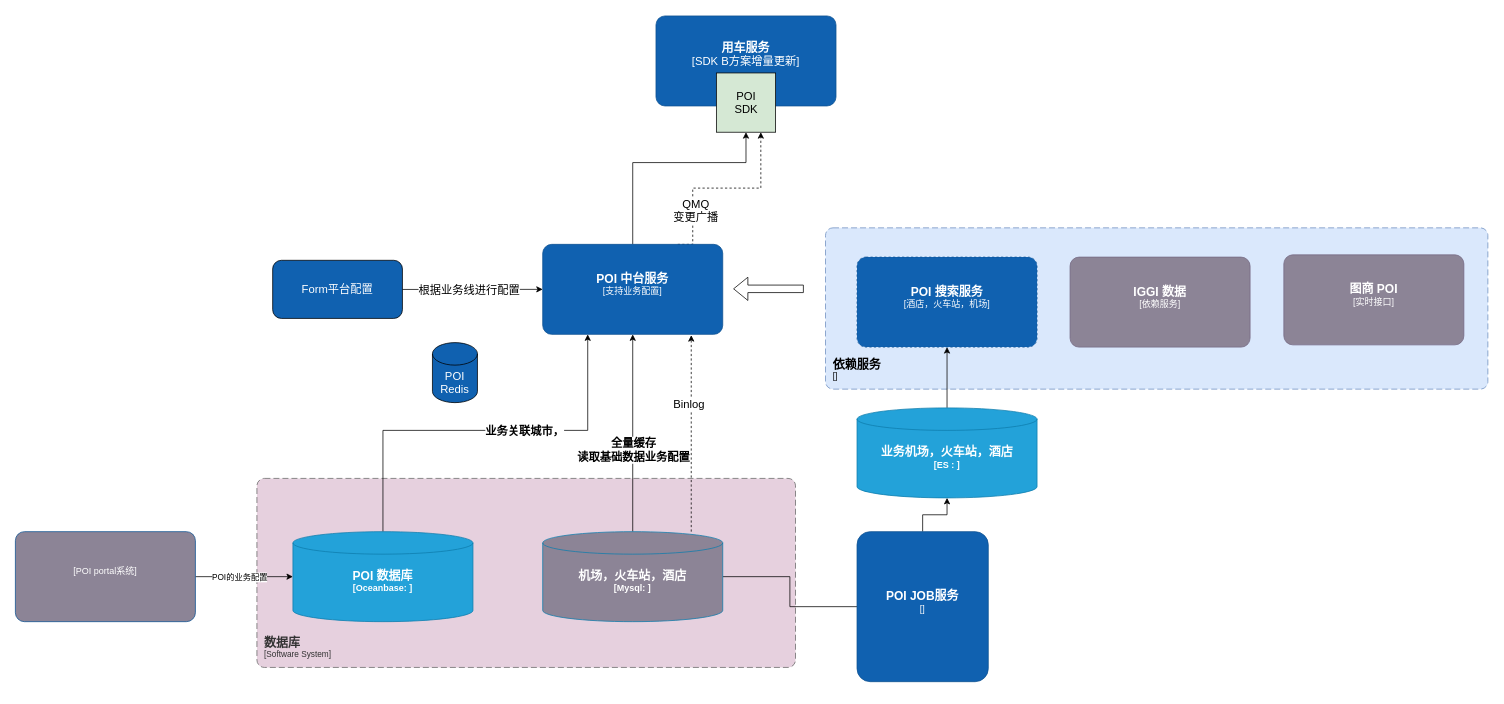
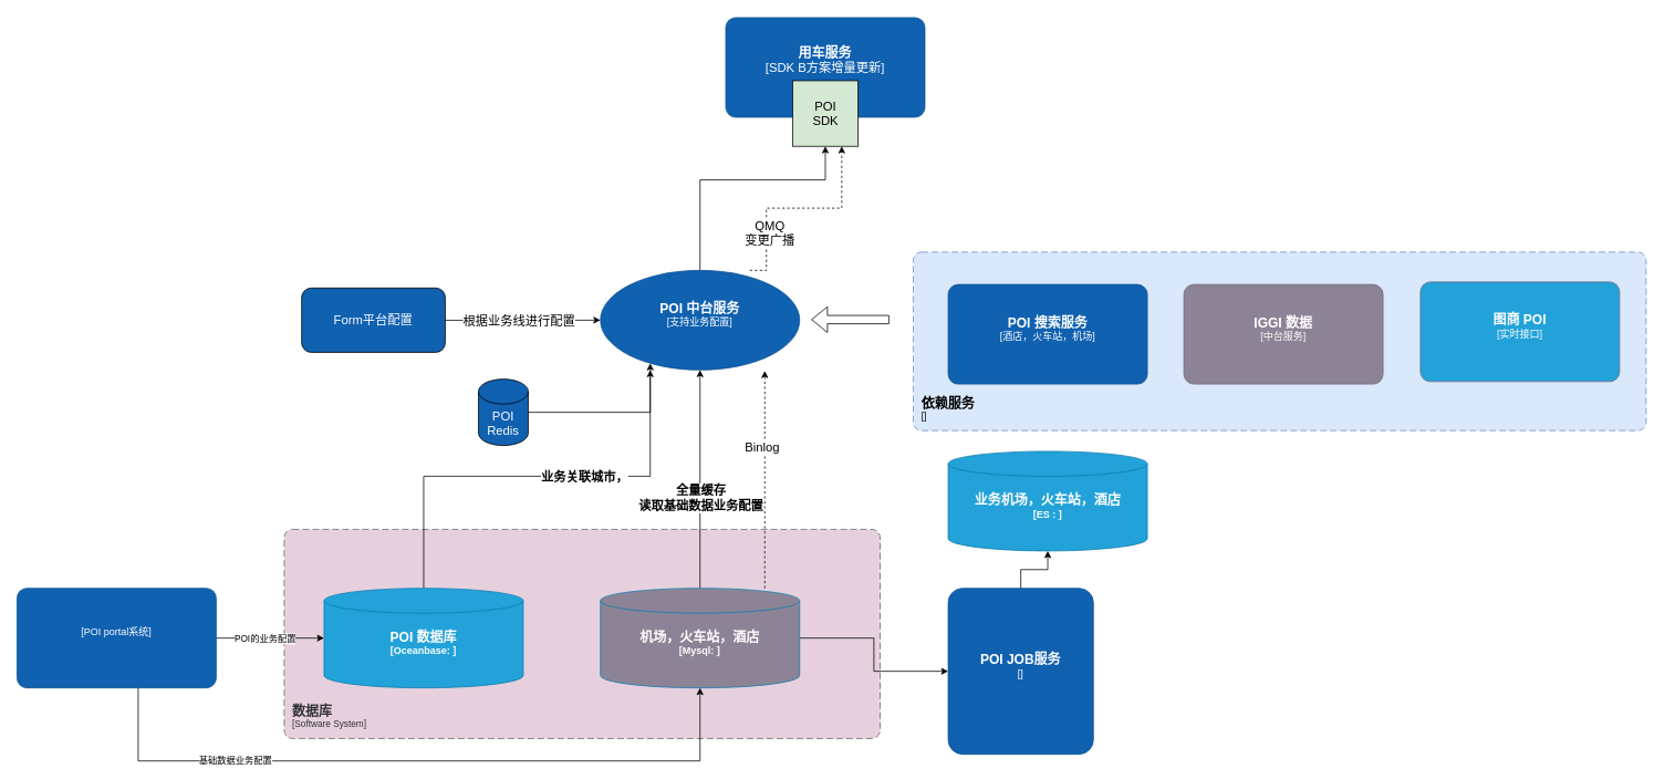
  <mxCell id="0" />
  <mxCell id="1" parent="0" />
  <mxCell id="2" value="&lt;font style=&quot;font-size: 16px&quot;&gt;&lt;b&gt;&lt;div style=&quot;text-align: left&quot;&gt;依赖服务&lt;/div&gt;&lt;/b&gt;&lt;/font&gt;&lt;div style=&quot;text-align: left&quot;&gt;[]&lt;/div&gt;" style="rounded=1;fontSize=11;whiteSpace=wrap;html=1;dashed=1;arcSize=20;fillColor=#dae8fc;strokeColor=#6c8ebf;labelBackgroundColor=none;align=left;verticalAlign=bottom;labelBorderColor=none;spacingTop=0;spacing=10;dashPattern=8 4;metaEdit=1;rotatable=0;perimeter=rectanglePerimeter;noLabel=0;labelPadding=0;allowArrows=0;connectable=0;expand=0;recursiveResize=0;editable=1;pointerEvents=0;absoluteArcSize=1;points=[[0.25,0,0],[0.5,0,0],[0.75,0,0],[1,0.25,0],[1,0.5,0],[1,0.75,0],[0.75,1,0],[0.5,1,0],[0.25,1,0],[0,0.75,0],[0,0.5,0],[0,0.25,0]];" parent="1" vertex="1"><mxGeometry x="1100" y="303" width="883" height="215" as="geometry" /></mxCell>
  <mxCell id="3" value="&lt;font style=&quot;font-size: 16px&quot;&gt;&lt;b&gt;&lt;div style=&quot;text-align: left&quot;&gt;数据库&lt;/div&gt;&lt;/b&gt;&lt;/font&gt;&lt;div style=&quot;text-align: left&quot;&gt;[Software System]&lt;/div&gt;" style="rounded=1;fontSize=11;whiteSpace=wrap;html=1;dashed=1;arcSize=20;fillColor=#E6D0DE;strokeColor=#666666;fontColor=#333333;labelBackgroundColor=none;align=left;verticalAlign=bottom;labelBorderColor=none;spacingTop=0;spacing=10;dashPattern=8 4;metaEdit=1;rotatable=0;perimeter=rectanglePerimeter;noLabel=0;labelPadding=0;allowArrows=0;connectable=0;expand=0;recursiveResize=0;editable=1;pointerEvents=0;absoluteArcSize=1;points=[[0.25,0,0],[0.5,0,0],[0.75,0,0],[1,0.25,0],[1,0.5,0],[1,0.75,0],[0.75,1,0],[0.5,1,0],[0.25,1,0],[0,0.75,0],[0,0.5,0],[0,0.25,0]];" parent="1" vertex="1"><mxGeometry x="342" y="637" width="718" height="252" as="geometry" /></mxCell>
  <mxCell id="4" style="edgeStyle=orthogonalEdgeStyle;rounded=0;orthogonalLoop=1;jettySize=auto;html=1;entryX=0.5;entryY=1;entryDx=0;entryDy=0;fontSize=15;fontColor=#000000;" parent="1" source="7" target="34" edge="1"><mxGeometry relative="1" as="geometry"><Array as="points"><mxPoint x="843" y="216" /><mxPoint x="994" y="216" /></Array></mxGeometry></mxCell>
  <mxCell id="5" style="edgeStyle=orthogonalEdgeStyle;rounded=0;orthogonalLoop=1;jettySize=auto;html=1;exitX=0.75;exitY=0;exitDx=0;exitDy=0;exitPerimeter=0;entryX=0.75;entryY=1;entryDx=0;entryDy=0;dashed=1;fontSize=15;fontColor=#000000;" parent="1" source="7" target="34" edge="1"><mxGeometry relative="1" as="geometry"><Array as="points"><mxPoint x="923" y="325" /><mxPoint x="923" y="250" /><mxPoint x="1014" y="250" /></Array></mxGeometry></mxCell>
  <mxCell id="6" value="QMQ&lt;br&gt;变更广播" style="edgeLabel;html=1;align=center;verticalAlign=middle;resizable=0;points=[];fontSize=15;fontColor=#000000;" parent="5" vertex="1" connectable="0"><mxGeometry x="-0.493" y="-3" relative="1" as="geometry"><mxPoint as="offset" /></mxGeometry></mxCell>
- <mxCell id="7" value="&lt;font style=&quot;font-size: 16px&quot;&gt;&lt;b&gt;POI 中台服务&lt;/b&gt;&lt;/font&gt;&lt;div&gt;[支持业务配置]&lt;/div&gt;&lt;br&gt;&lt;div&gt;&lt;font style=&quot;font-size: 11px&quot;&gt;&lt;font color=&quot;#cccccc&quot;&gt;&lt;/font&gt;&lt;/div&gt;" style="rounded=1;whiteSpace=wrap;html=1;labelBackgroundColor=none;fillColor=#1061B0;fontColor=#ffffff;align=center;arcSize=10;strokeColor=#0D5091;metaEdit=1;resizable=0;points=[[0.25,0,0],[0.5,0,0],[0.75,0,0],[1,0.25,0],[1,0.5,0],[1,0.75,0],[0.75,1,0],[0.5,1,0],[0.25,1,0],[0,0.75,0],[0,0.5,0],[0,0.25,0]];" parent="1" vertex="1"><mxGeometry x="723" y="325" width="240" height="120" as="geometry" /></mxCell>
+ <mxCell id="7" value="&lt;font style=&quot;font-size: 16px&quot;&gt;&lt;b&gt;POI 中台服务&lt;/b&gt;&lt;/font&gt;&lt;div&gt;[支持业务配置]&lt;/div&gt;&lt;br&gt;&lt;div&gt;&lt;font style=&quot;font-size: 11px&quot;&gt;&lt;font color=&quot;#cccccc&quot;&gt;&lt;/font&gt;&lt;/div&gt;" style="ellipse;whiteSpace=wrap;html=1;labelBackgroundColor=none;fillColor=#1061B0;fontColor=#ffffff;align=center;arcSize=10;strokeColor=#0D5091;metaEdit=1;resizable=0;points=[[0.25,0,0],[0.5,0,0],[0.75,0,0],[1,0.25,0],[1,0.5,0],[1,0.75,0],[0.75,1,0],[0.5,1,0],[0.25,1,0],[0,0.75,0],[0,0.5,0],[0,0.25,0]];" parent="1" vertex="1"><mxGeometry x="723" y="325" width="240" height="120" as="geometry" /></mxCell>
  <mxCell id="8" style="edgeStyle=orthogonalEdgeStyle;rounded=0;orthogonalLoop=1;jettySize=auto;html=1;" parent="1" source="10" target="7" edge="1"><mxGeometry relative="1" as="geometry"><Array as="points"><mxPoint x="510" y="573" /><mxPoint x="783" y="573" /></Array></mxGeometry></mxCell>
  <mxCell id="9" value="业务关联城市，" style="edgeLabel;html=1;align=center;verticalAlign=middle;resizable=0;points=[];fontStyle=1;fontSize=15;" parent="8" vertex="1" connectable="0"><mxGeometry x="0.206" y="1" relative="1" as="geometry"><mxPoint as="offset" /></mxGeometry></mxCell>
  <mxCell id="10" value="&lt;font style=&quot;font-size: 16px&quot;&gt;&lt;b&gt;POI 数据库&lt;/font&gt;&lt;div&gt;[Oceanbase:&amp;nbsp;]&lt;/div&gt;&lt;br&gt;&lt;div&gt;&lt;font style=&quot;font-size: 11px&quot;&gt;&lt;font color=&quot;#E6E6E6&quot;&gt;&lt;/font&gt;&lt;/div&gt;" style="shape=cylinder3;size=15;whiteSpace=wrap;html=1;boundedLbl=1;rounded=0;labelBackgroundColor=none;fillColor=#23A2D9;fontSize=12;fontColor=#ffffff;align=center;strokeColor=#0E7DAD;metaEdit=1;points=[[0.5,0,0],[1,0.25,0],[1,0.5,0],[1,0.75,0],[0.5,1,0],[0,0.75,0],[0,0.5,0],[0,0.25,0]];resizable=0;" parent="1" vertex="1"><mxGeometry x="390" y="708" width="240" height="120" as="geometry" /></mxCell>
- <mxCell id="11" style="edgeStyle=orthogonalEdgeStyle;rounded=0;orthogonalLoop=1;jettySize=auto;html=1;" parent="1" source="12" target="19" edge="1"><mxGeometry relative="1" as="geometry"><mxPoint x="1262" y="523" as="sourcePoint" /></mxGeometry></mxCell>
  <mxCell id="12" value="&lt;font style=&quot;font-size: 16px&quot;&gt;&lt;b&gt;业务机场，火车站，酒店&lt;/font&gt;&lt;div&gt;[ES :&amp;nbsp;]&lt;/div&gt;&lt;br&gt;&lt;div&gt;&lt;font style=&quot;font-size: 11px&quot;&gt;&lt;font color=&quot;#E6E6E6&quot;&gt;&lt;/font&gt;&lt;/div&gt;" style="shape=cylinder3;size=15;whiteSpace=wrap;html=1;boundedLbl=1;rounded=0;labelBackgroundColor=none;fillColor=#23A2D9;fontSize=12;fontColor=#ffffff;align=center;strokeColor=#0E7DAD;metaEdit=1;points=[[0.5,0,0],[1,0.25,0],[1,0.5,0],[1,0.75,0],[0.5,1,0],[0,0.75,0],[0,0.5,0],[0,0.25,0]];resizable=0;" parent="1" vertex="1"><mxGeometry x="1142" y="543" width="240" height="120" as="geometry" /></mxCell>
- <mxCell id="13" value="&lt;font style=&quot;font-size: 16px&quot;&gt;&lt;b&gt;图商 POI&lt;/b&gt;&lt;/font&gt;&lt;div&gt;[实时接口]&lt;/div&gt;&lt;br&gt;&lt;div&gt;&lt;font style=&quot;font-size: 11px&quot;&gt;&lt;font color=&quot;#cccccc&quot;&gt;&lt;/font&gt;&lt;/div&gt;" style="rounded=1;whiteSpace=wrap;html=1;labelBackgroundColor=none;fillColor=#8C8496;fontColor=#ffffff;align=center;arcSize=10;strokeColor=#736782;metaEdit=1;resizable=0;points=[[0.25,0,0],[0.5,0,0],[0.75,0,0],[1,0.25,0],[1,0.5,0],[1,0.75,0],[0.75,1,0],[0.5,1,0],[0.25,1,0],[0,0.75,0],[0,0.5,0],[0,0.25,0]];" parent="1" vertex="1"><mxGeometry x="1711" y="339" width="240" height="120" as="geometry" /></mxCell>
+ <mxCell id="13" value="&lt;font style=&quot;font-size: 16px&quot;&gt;&lt;b&gt;图商 POI&lt;/b&gt;&lt;/font&gt;&lt;div&gt;[实时接口]&lt;/div&gt;&lt;br&gt;&lt;div&gt;&lt;font style=&quot;font-size: 11px&quot;&gt;&lt;font color=&quot;#cccccc&quot;&gt;&lt;/font&gt;&lt;/div&gt;" style="rounded=1;whiteSpace=wrap;html=1;labelBackgroundColor=none;fillColor=#23a2d9;fontColor=#ffffff;align=center;arcSize=10;strokeColor=#736782;metaEdit=1;resizable=0;points=[[0.25,0,0],[0.5,0,0],[0.75,0,0],[1,0.25,0],[1,0.5,0],[1,0.75,0],[0.75,1,0],[0.5,1,0],[0.25,1,0],[0,0.75,0],[0,0.5,0],[0,0.25,0]];" parent="1" vertex="1"><mxGeometry x="1711" y="339" width="240" height="120" as="geometry" /></mxCell>
  <mxCell id="14" style="edgeStyle=orthogonalEdgeStyle;rounded=0;orthogonalLoop=1;jettySize=auto;html=1;" parent="1" source="18" target="10" edge="1"><mxGeometry relative="1" as="geometry" /></mxCell>
  <mxCell id="15" value="POI的业务配置" style="edgeLabel;html=1;align=center;verticalAlign=middle;resizable=0;points=[];" parent="14" vertex="1" connectable="0"><mxGeometry x="-0.295" y="3" relative="1" as="geometry"><mxPoint x="12" y="3" as="offset" /></mxGeometry></mxCell>
- <mxCell id="18" value="&lt;font style=&quot;font-size: 16px&quot;&gt;&lt;b&gt;&lt;/b&gt;&lt;/font&gt;&lt;div&gt;[POI portal系统]&lt;/div&gt;&lt;br&gt;&lt;div&gt;&lt;font style=&quot;font-size: 11px&quot;&gt;&lt;font color=&quot;#cccccc&quot;&gt;&lt;/font&gt;&lt;/div&gt;" style="rounded=1;whiteSpace=wrap;html=1;labelBackgroundColor=none;fillColor=#8c8496;fontColor=#ffffff;align=center;arcSize=10;strokeColor=#0D5091;metaEdit=1;resizable=0;points=[[0.25,0,0],[0.5,0,0],[0.75,0,0],[1,0.25,0],[1,0.5,0],[1,0.75,0],[0.75,1,0],[0.5,1,0],[0.25,1,0],[0,0.75,0],[0,0.5,0],[0,0.25,0]];" parent="1" vertex="1"><mxGeometry x="20" y="708" width="240" height="120" as="geometry" /></mxCell>
- <mxCell id="19" value="&lt;font style=&quot;font-size: 16px&quot;&gt;&lt;b&gt;POI 搜索服务&lt;/b&gt;&lt;/font&gt;&lt;div&gt;[酒店，火车站，机场]&lt;/div&gt;&lt;br&gt;&lt;div&gt;&lt;font style=&quot;font-size: 11px&quot;&gt;&lt;font color=&quot;#cccccc&quot;&gt;&lt;/font&gt;&lt;/div&gt;" style="rounded=1;whiteSpace=wrap;html=1;labelBackgroundColor=none;fillColor=#1061B0;fontColor=#ffffff;align=center;arcSize=10;strokeColor=#0D5091;metaEdit=1;resizable=0;points=[[0.25,0,0],[0.5,0,0],[0.75,0,0],[1,0.25,0],[1,0.5,0],[1,0.75,0],[0.75,1,0],[0.5,1,0],[0.25,1,0],[0,0.75,0],[0,0.5,0],[0,0.25,0]];dashed=1;" parent="1" vertex="1"><mxGeometry x="1142" y="342" width="240" height="120" as="geometry" /></mxCell>
- <mxCell id="20" value="&lt;font style=&quot;font-size: 16px&quot;&gt;&lt;b&gt;IGGI 数据&lt;/b&gt;&lt;/font&gt;&lt;div&gt;[依赖服务]&lt;/div&gt;&lt;br&gt;&lt;div&gt;&lt;font style=&quot;font-size: 11px&quot;&gt;&lt;font color=&quot;#cccccc&quot;&gt;&lt;/font&gt;&lt;/div&gt;" style="rounded=1;whiteSpace=wrap;html=1;labelBackgroundColor=none;fillColor=#8C8496;fontColor=#ffffff;align=center;arcSize=10;strokeColor=#736782;metaEdit=1;resizable=0;points=[[0.25,0,0],[0.5,0,0],[0.75,0,0],[1,0.25,0],[1,0.5,0],[1,0.75,0],[0.75,1,0],[0.5,1,0],[0.25,1,0],[0,0.75,0],[0,0.5,0],[0,0.25,0]];" parent="1" vertex="1"><mxGeometry x="1426" y="342" width="240" height="120" as="geometry" /></mxCell>
- <mxCell id="21" style="edgeStyle=orthogonalEdgeStyle;rounded=0;orthogonalLoop=1;jettySize=auto;html=1;endArrow=none;" parent="1" source="26" target="28" edge="1"><mxGeometry relative="1" as="geometry" /></mxCell>
+ <mxCell id="16" style="edgeStyle=orthogonalEdgeStyle;rounded=0;orthogonalLoop=1;jettySize=auto;html=1;entryX=0.5;entryY=1;entryDx=0;entryDy=0;entryPerimeter=0;" parent="1" source="18" target="26" edge="1"><mxGeometry relative="1" as="geometry"><Array as="points"><mxPoint x="166" y="916" /><mxPoint x="843" y="916" /></Array></mxGeometry></mxCell>
+ <mxCell id="17" value="基础数据业务配置" style="edgeLabel;html=1;align=center;verticalAlign=middle;resizable=0;points=[];" parent="16" vertex="1" connectable="0"><mxGeometry x="-0.519" y="1" relative="1" as="geometry"><mxPoint x="-1" as="offset" /></mxGeometry></mxCell>
+ <mxCell id="18" value="&lt;font style=&quot;font-size: 16px&quot;&gt;&lt;b&gt;&lt;/b&gt;&lt;/font&gt;&lt;div&gt;[POI portal系统]&lt;/div&gt;&lt;br&gt;&lt;div&gt;&lt;font style=&quot;font-size: 11px&quot;&gt;&lt;font color=&quot;#cccccc&quot;&gt;&lt;/font&gt;&lt;/div&gt;" style="rounded=1;whiteSpace=wrap;html=1;labelBackgroundColor=none;fillColor=#1061B0;fontColor=#ffffff;align=center;arcSize=10;strokeColor=#0D5091;metaEdit=1;resizable=0;points=[[0.25,0,0],[0.5,0,0],[0.75,0,0],[1,0.25,0],[1,0.5,0],[1,0.75,0],[0.75,1,0],[0.5,1,0],[0.25,1,0],[0,0.75,0],[0,0.5,0],[0,0.25,0]];" parent="1" vertex="1"><mxGeometry x="20" y="708" width="240" height="120" as="geometry" /></mxCell>
+ <mxCell id="19" value="&lt;font style=&quot;font-size: 16px&quot;&gt;&lt;b&gt;POI 搜索服务&lt;/b&gt;&lt;/font&gt;&lt;div&gt;[酒店，火车站，机场]&lt;/div&gt;&lt;br&gt;&lt;div&gt;&lt;font style=&quot;font-size: 11px&quot;&gt;&lt;font color=&quot;#cccccc&quot;&gt;&lt;/font&gt;&lt;/div&gt;" style="rounded=1;whiteSpace=wrap;html=1;labelBackgroundColor=none;fillColor=#1061B0;fontColor=#ffffff;align=center;arcSize=10;strokeColor=#0D5091;metaEdit=1;resizable=0;points=[[0.25,0,0],[0.5,0,0],[0.75,0,0],[1,0.25,0],[1,0.5,0],[1,0.75,0],[0.75,1,0],[0.5,1,0],[0.25,1,0],[0,0.75,0],[0,0.5,0],[0,0.25,0]];" parent="1" vertex="1"><mxGeometry x="1142" y="342" width="240" height="120" as="geometry" /></mxCell>
+ <mxCell id="20" value="&lt;font style=&quot;font-size: 16px&quot;&gt;&lt;b&gt;IGGI 数据&lt;/b&gt;&lt;/font&gt;&lt;div&gt;[中台服务]&lt;/div&gt;&lt;br&gt;&lt;div&gt;&lt;font style=&quot;font-size: 11px&quot;&gt;&lt;font color=&quot;#cccccc&quot;&gt;&lt;/font&gt;&lt;/div&gt;" style="rounded=1;whiteSpace=wrap;html=1;labelBackgroundColor=none;fillColor=#8C8496;fontColor=#ffffff;align=center;arcSize=10;strokeColor=#736782;metaEdit=1;resizable=0;points=[[0.25,0,0],[0.5,0,0],[0.75,0,0],[1,0.25,0],[1,0.5,0],[1,0.75,0],[0.75,1,0],[0.5,1,0],[0.25,1,0],[0,0.75,0],[0,0.5,0],[0,0.25,0]];" parent="1" vertex="1"><mxGeometry x="1426" y="342" width="240" height="120" as="geometry" /></mxCell>
+ <mxCell id="21" style="edgeStyle=orthogonalEdgeStyle;rounded=0;orthogonalLoop=1;jettySize=auto;html=1;" parent="1" source="26" target="28" edge="1"><mxGeometry relative="1" as="geometry" /></mxCell>
  <mxCell id="22" style="edgeStyle=orthogonalEdgeStyle;rounded=0;orthogonalLoop=1;jettySize=auto;html=1;entryX=0.5;entryY=1;entryDx=0;entryDy=0;entryPerimeter=0;" parent="1" source="26" target="7" edge="1"><mxGeometry relative="1" as="geometry" /></mxCell>
  <mxCell id="23" value="全量缓存&lt;br style=&quot;font-size: 15px;&quot;&gt;读取基础数据业务配置" style="edgeLabel;html=1;align=center;verticalAlign=middle;resizable=0;points=[];fontStyle=1;fontSize=15;" parent="22" vertex="1" connectable="0"><mxGeometry x="0.296" y="4" relative="1" as="geometry"><mxPoint x="4" y="60" as="offset" /></mxGeometry></mxCell>
  <mxCell id="24" style="edgeStyle=orthogonalEdgeStyle;rounded=0;orthogonalLoop=1;jettySize=auto;html=1;entryX=0.825;entryY=1.009;entryDx=0;entryDy=0;entryPerimeter=0;fontSize=15;fontColor=#000000;dashed=1;" parent="1" source="26" target="7" edge="1"><mxGeometry relative="1" as="geometry"><Array as="points"><mxPoint x="921" y="646" /><mxPoint x="921" y="646" /></Array></mxGeometry></mxCell>
  <mxCell id="25" value="Binlog" style="edgeLabel;html=1;align=center;verticalAlign=middle;resizable=0;points=[];fontSize=15;fontColor=#000000;" parent="24" vertex="1" connectable="0"><mxGeometry x="-0.725" y="2" relative="1" as="geometry"><mxPoint x="-2" y="-135" as="offset" /></mxGeometry></mxCell>
  <mxCell id="26" value="&lt;font style=&quot;font-size: 16px&quot;&gt;&lt;b&gt;机场，火车站，酒店&lt;/font&gt;&lt;div&gt;[Mysql:&amp;nbsp;]&lt;/div&gt;&lt;br&gt;&lt;div&gt;&lt;font style=&quot;font-size: 11px&quot;&gt;&lt;font color=&quot;#E6E6E6&quot;&gt;&lt;/font&gt;&lt;/div&gt;" style="shape=cylinder3;size=15;whiteSpace=wrap;html=1;boundedLbl=1;rounded=0;labelBackgroundColor=none;fillColor=#8C8496;fontSize=12;fontColor=#ffffff;align=center;strokeColor=#0E7DAD;metaEdit=1;points=[[0.5,0,0],[1,0.25,0],[1,0.5,0],[1,0.75,0],[0.5,1,0],[0,0.75,0],[0,0.5,0],[0,0.25,0]];resizable=0;" parent="1" vertex="1"><mxGeometry x="723" y="708" width="240" height="120" as="geometry" /></mxCell>
  <mxCell id="27" style="edgeStyle=orthogonalEdgeStyle;rounded=0;orthogonalLoop=1;jettySize=auto;html=1;" parent="1" source="28" target="12" edge="1"><mxGeometry relative="1" as="geometry" /></mxCell>
  <mxCell id="28" value="&lt;font style=&quot;font-size: 16px&quot;&gt;&lt;b&gt;POI JOB服务&lt;/b&gt;&lt;/font&gt;&lt;div&gt;[]&lt;/div&gt;&lt;br&gt;&lt;div&gt;&lt;font style=&quot;font-size: 11px&quot;&gt;&lt;font color=&quot;#cccccc&quot;&gt;&lt;/font&gt;&lt;/div&gt;" style="rounded=1;whiteSpace=wrap;html=1;labelBackgroundColor=none;fillColor=#1061B0;fontColor=#ffffff;align=center;arcSize=10;strokeColor=#0D5091;metaEdit=1;resizable=0;points=[[0.25,0,0],[0.5,0,0],[0.75,0,0],[1,0.25,0],[1,0.5,0],[1,0.75,0],[0.75,1,0],[0.5,1,0],[0.25,1,0],[0,0.75,0],[0,0.5,0],[0,0.25,0]];" parent="1" vertex="1"><mxGeometry x="1142" y="708" width="175" height="200" as="geometry" /></mxCell>
  <mxCell id="29" value="" style="shape=flexArrow;endArrow=classic;html=1;rounded=0;" parent="1" edge="1"><mxGeometry width="50" height="50" relative="1" as="geometry"><mxPoint x="1071" y="384.29" as="sourcePoint" /><mxPoint x="977" y="384.29" as="targetPoint" /></mxGeometry></mxCell>
  <mxCell id="30" style="edgeStyle=orthogonalEdgeStyle;rounded=0;orthogonalLoop=1;jettySize=auto;html=1;fontSize=15;fontColor=#FFFFFF;" parent="1" source="32" target="7" edge="1"><mxGeometry relative="1" as="geometry" /></mxCell>
  <mxCell id="31" value="&lt;font color=&quot;#000000&quot;&gt;根据业务线进行配置&lt;/font&gt;" style="edgeLabel;html=1;align=center;verticalAlign=middle;resizable=0;points=[];fontSize=15;fontColor=#FFFFFF;" parent="30" vertex="1" connectable="0"><mxGeometry x="-0.236" y="-1" relative="1" as="geometry"><mxPoint x="17" y="-1" as="offset" /></mxGeometry></mxCell>
  <mxCell id="32" value="&lt;font style=&quot;font-size: 15px;&quot; color=&quot;#ffffff&quot;&gt;Form平台配置&lt;/font&gt;" style="rounded=1;whiteSpace=wrap;html=1;fillColor=#1061B0;" parent="1" vertex="1"><mxGeometry x="363" y="346.25" width="173" height="77.5" as="geometry" /></mxCell>
  <mxCell id="33" value="&lt;font style=&quot;font-size: 16px&quot;&gt;&lt;b&gt;用车服务&lt;/b&gt;&lt;/font&gt;&lt;div&gt;[SDK B方案增量更新]&lt;/div&gt;&lt;br&gt;&lt;div&gt;&lt;font style=&quot;font-size: 11px&quot;&gt;&lt;font color=&quot;#cccccc&quot;&gt;&lt;/font&gt;&lt;/div&gt;" style="rounded=1;whiteSpace=wrap;html=1;labelBackgroundColor=none;fillColor=#1061B0;fontColor=#ffffff;align=center;arcSize=10;strokeColor=#0D5091;metaEdit=1;resizable=0;points=[[0.25,0,0],[0.5,0,0],[0.75,0,0],[1,0.25,0],[1,0.5,0],[1,0.75,0],[0.75,1,0],[0.5,1,0],[0.25,1,0],[0,0.75,0],[0,0.5,0],[0,0.25,0]];fontSize=15;" parent="1" vertex="1"><mxGeometry x="874" y="20.5" width="240" height="120" as="geometry" /></mxCell>
  <mxCell id="34" value="POI &lt;br&gt;SDK" style="whiteSpace=wrap;html=1;aspect=fixed;fontSize=15;fontColor=#000000;fillColor=#D5E8D4;" parent="1" vertex="1"><mxGeometry x="954.5" y="96.5" width="79" height="79" as="geometry" /></mxCell>
+ <mxCell id="35" style="edgeStyle=orthogonalEdgeStyle;rounded=0;orthogonalLoop=1;jettySize=auto;html=1;entryX=0.25;entryY=1;entryDx=0;entryDy=0;entryPerimeter=0;fontSize=15;fontColor=#000000;" parent="1" source="36" target="7" edge="1"><mxGeometry relative="1" as="geometry" /></mxCell>
  <mxCell id="36" value="&lt;font color=&quot;#ffffff&quot;&gt;POI&lt;br&gt;Redis&lt;/font&gt;" style="shape=cylinder3;whiteSpace=wrap;html=1;boundedLbl=1;backgroundOutline=1;size=15;fontSize=15;fontColor=#000000;fillColor=#1061B0;" parent="1" vertex="1"><mxGeometry x="576" y="456" width="60" height="80" as="geometry" /></mxCell>
